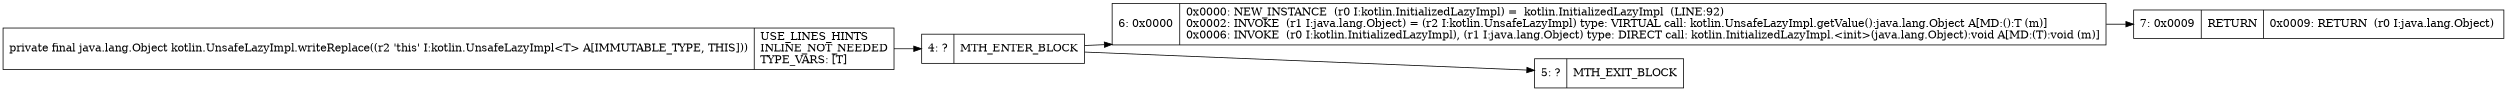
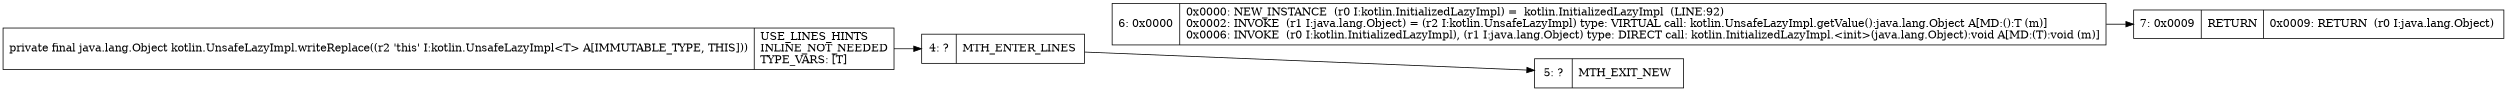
  digraph {
    rankdir=LR
    node [shape=record]
-   n1 [label="{4\:\ ?|MTH_ENTER_BLOCK\l}"]
+   n1 [label="{4\:\ ?|MTH_ENTER_LINES\l}"]
    n2 [label="{6\:\ 0x0000|0x0000: NEW_INSTANCE  (r0 I:kotlin.InitializedLazyImpl) =  kotlin.InitializedLazyImpl  (LINE:92)\l0x0002: INVOKE  (r1 I:java.lang.Object) = (r2 I:kotlin.UnsafeLazyImpl) type: VIRTUAL call: kotlin.UnsafeLazyImpl.getValue():java.lang.Object A[MD:():T (m)]\l0x0006: INVOKE  (r0 I:kotlin.InitializedLazyImpl), (r1 I:java.lang.Object) type: DIRECT call: kotlin.InitializedLazyImpl.\<init\>(java.lang.Object):void A[MD:(T):void (m)]\l}"]
-   n3 [label="{5\:\ ?|MTH_EXIT_BLOCK\l}"]
+   n3 [label="{5\:\ ?|MTH_EXIT_NEW\l}"]
    n4 [label="{7\:\ 0x0009|RETURN\l|0x0009: RETURN  (r0 I:java.lang.Object) \l}"]
    n5 [label="{private final java.lang.Object kotlin.UnsafeLazyImpl.writeReplace((r2 'this' I:kotlin.UnsafeLazyImpl\<T\> A[IMMUTABLE_TYPE, THIS]))  | USE_LINES_HINTS\lINLINE_NOT_NEEDED\lTYPE_VARS: [T]\l}"]
-   n1 -> n2
    n1 -> n3
    n2 -> n4
    n5 -> n1
  }
